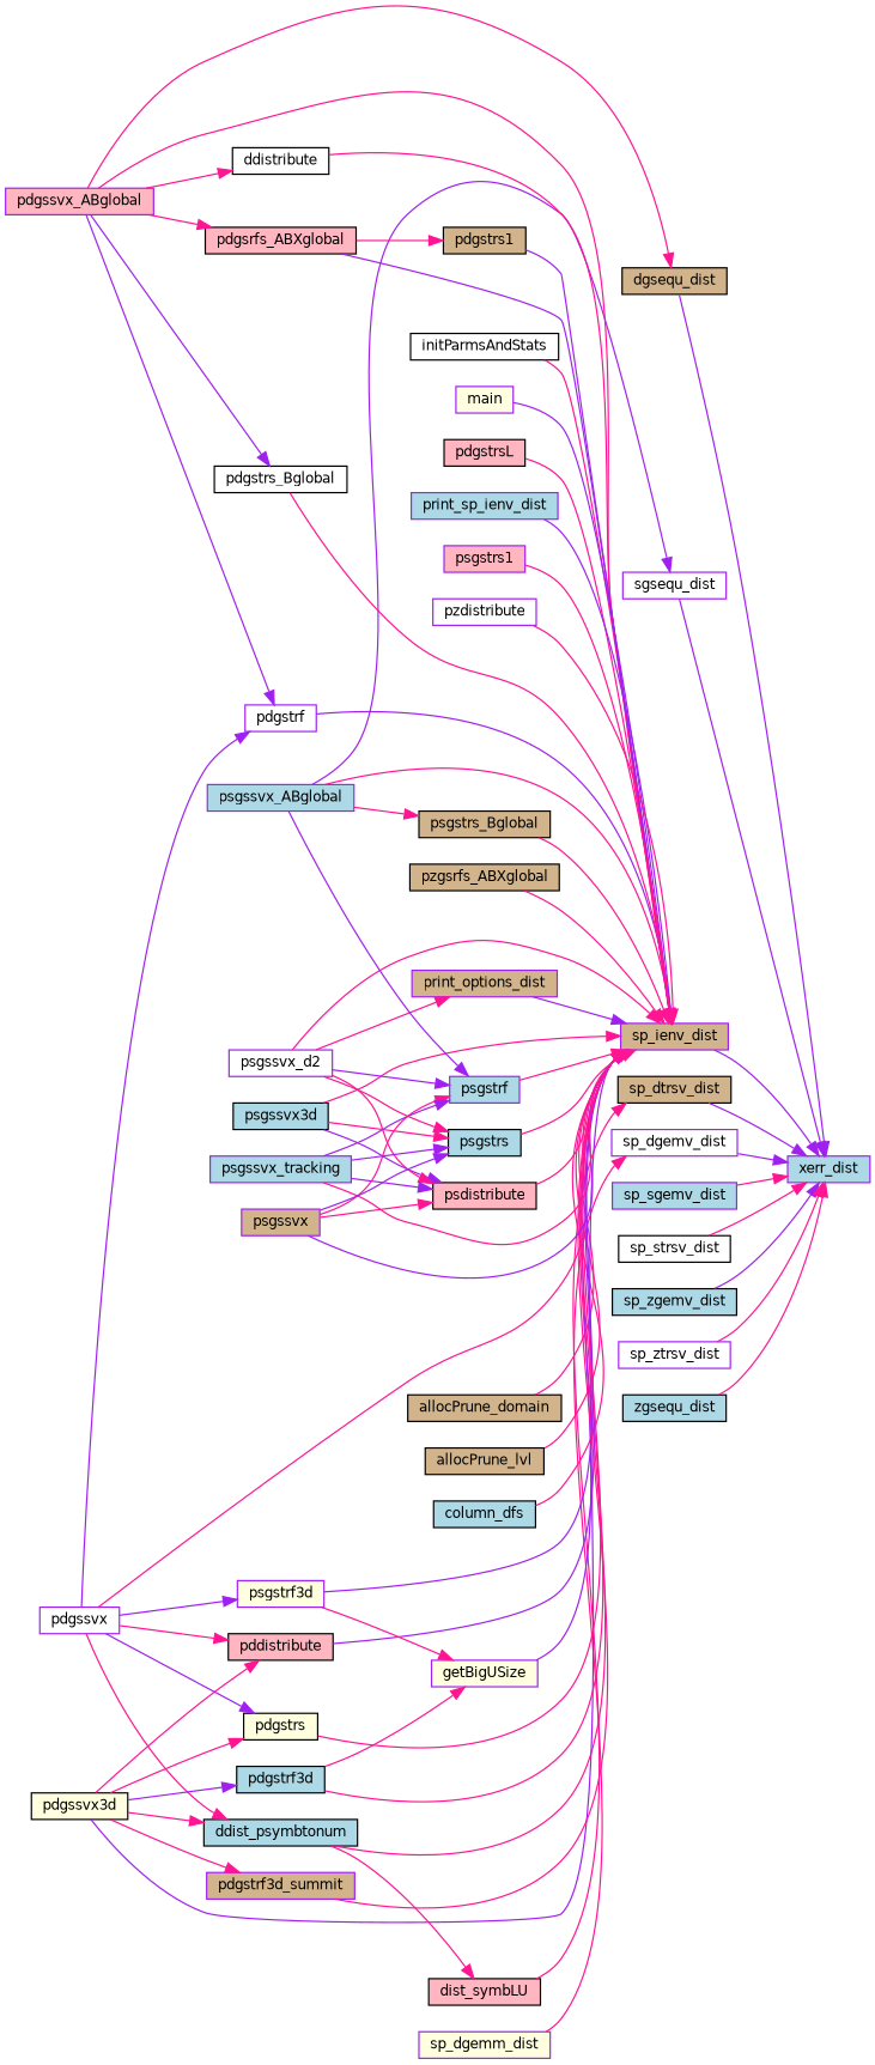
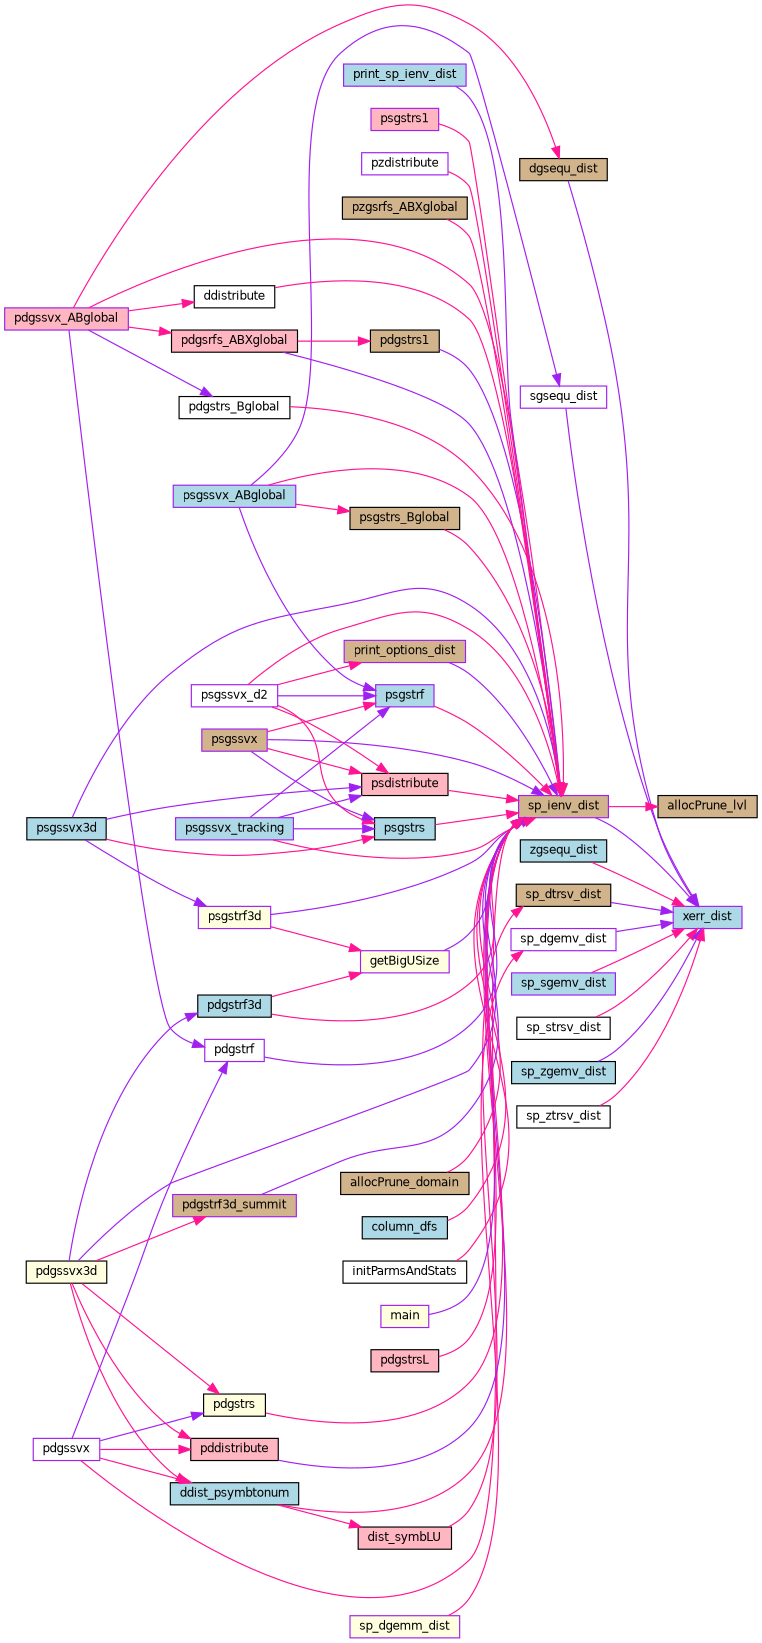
  digraph {
    rankdir=RL
    node [color=black fillcolor=lightblue fontname=Helvetica fontsize=10 shape=record style=filled]
    edge [color=deeppink dir=back fontname=Helvetica fontsize=10 labelfontname=Helvetica labelfontsize=10 style=solid]
    n1 [color=purple fontcolor=black height=0.2 label=xerr_dist width=0.4]
    n2 [fillcolor=tan height=0.2 label=dgsequ_dist width=0.4]
    n3 [color=purple fillcolor=white height=0.2 label=sgsequ_dist width=0.4]
    n4 [color=purple fillcolor=white height=0.2 label=sp_dgemv_dist width=0.4]
    n5 [fillcolor=tan height=0.2 label=sp_dtrsv_dist width=0.4]
    n6 [color=purple fillcolor=tan height=0.2 label=sp_ienv_dist width=0.4]
    n7 [color=purple height=0.2 label=sp_sgemv_dist width=0.4]
    n8 [fillcolor=white height=0.2 label=sp_strsv_dist width=0.4]
    n9 [height=0.2 label=sp_zgemv_dist width=0.4]
-   n10 [color=purple fillcolor=white height=0.2 label=sp_ztrsv_dist width=0.4]
+   n10 [fillcolor=white height=0.2 label=sp_ztrsv_dist width=0.4]
    n11 [height=0.2 label=zgsequ_dist width=0.4]
    n12 [color=purple fillcolor=lightpink height=0.2 label=pdgssvx_ABglobal width=0.4]
    n13 [color=purple height=0.2 label=psgssvx_ABglobal width=0.4]
    n14 [color=purple fillcolor=lightyellow height=0.2 label=sp_dgemm_dist width=0.4]
    n15 [fillcolor=lightpink height=0.2 label=dist_symbLU width=0.4]
    n16 [fillcolor=tan height=0.2 label=allocPrune_domain width=0.4]
    n17 [fillcolor=tan height=0.2 label=allocPrune_lvl width=0.4]
    n18 [height=0.2 label=column_dfs width=0.4]
    n19 [height=0.2 label=ddist_psymbtonum width=0.4]
    n20 [color=purple fillcolor=white height=0.2 label=pdgssvx width=0.4]
    n21 [fillcolor=lightyellow height=0.2 label=pdgssvx3d width=0.4]
    n22 [fillcolor=white height=0.2 label=ddistribute width=0.4]
    n23 [color=purple fillcolor=lightyellow height=0.2 label=getBigUSize width=0.4]
    n24 [height=0.2 label=pdgstrf3d width=0.4]
    n25 [color=purple fillcolor=lightyellow height=0.2 label=psgstrf3d width=0.4]
    n26 [height=0.2 label=psgssvx3d width=0.4]
    n27 [fillcolor=white height=0.2 label=initParmsAndStats width=0.4]
    n28 [color=purple fillcolor=lightyellow height=0.2 label=main width=0.4]
    n29 [fillcolor=lightpink height=0.2 label=pddistribute width=0.4]
    n30 [fillcolor=lightpink height=0.2 label=pdgsrfs_ABXglobal width=0.4]
    n31 [color=purple fillcolor=white height=0.2 label=pdgstrf width=0.4]
    n32 [color=purple fillcolor=tan height=0.2 label=pdgstrf3d_summit width=0.4]
    n33 [fillcolor=lightyellow height=0.2 label=pdgstrs width=0.4]
    n34 [fillcolor=tan height=0.2 label=pdgstrs1 width=0.4]
    n35 [fillcolor=white height=0.2 label=pdgstrs_Bglobal width=0.4]
    n36 [fillcolor=lightpink height=0.2 label=pdgstrsL width=0.4]
    n37 [color=purple fillcolor=tan height=0.2 label=print_options_dist width=0.4]
    n38 [color=purple fillcolor=white height=0.2 label=psgssvx_d2 width=0.4]
    n39 [color=purple height=0.2 label=print_sp_ienv_dist width=0.4]
    n40 [fillcolor=lightpink height=0.2 label=psdistribute width=0.4]
    n41 [color=purple fillcolor=tan height=0.2 label=psgssvx width=0.4]
    n42 [color=purple height=0.2 label=psgssvx_tracking width=0.4]
    n43 [color=purple height=0.2 label=psgstrf width=0.4]
    n44 [height=0.2 label=psgstrs width=0.4]
    n45 [color=purple fillcolor=lightpink height=0.2 label=psgstrs1 width=0.4]
    n46 [fillcolor=tan height=0.2 label=psgstrs_Bglobal width=0.4]
    n47 [color=purple fillcolor=white height=0.2 label=pzdistribute width=0.4]
    n48 [fillcolor=tan height=0.2 label=pzgsrfs_ABXglobal width=0.4]
    n1 -> n2 [color=purple]
    n1 -> n3 [color=purple]
    n1 -> n4 [color=purple]
    n1 -> n5 [color=purple]
    n1 -> n6 [color=purple]
    n1 -> n7
    n1 -> n8
    n1 -> n9 [color=purple]
    n1 -> n10
    n1 -> n11
    n2 -> n12
    n3 -> n13 [color=purple]
    n4 -> n14
    n5 -> n15
    n6 -> n12
    n6 -> n13
    n6 -> n16
-   n6 -> n17
+   n17 -> n6
    n6 -> n18
    n6 -> n19
    n6 -> n20
    n6 -> n21 [color=purple]
    n6 -> n22
    n6 -> n23 [color=purple]
    n6 -> n24
    n6 -> n25 [color=purple]
-   n6 -> n26
+   n6 -> n26 [color=purple]
    n6 -> n27
    n6 -> n28 [color=purple]
    n6 -> n29 [color=purple]
    n6 -> n30 [color=purple]
    n6 -> n31 [color=purple]
-   n6 -> n32
+   n6 -> n32 [color=purple]
    n6 -> n33
    n6 -> n34 [color=purple]
    n6 -> n35
    n6 -> n36
    n6 -> n37 [color=purple]
    n6 -> n38
    n6 -> n39 [color=purple]
    n6 -> n40
    n6 -> n41 [color=purple]
    n6 -> n42
    n6 -> n43
    n6 -> n44
    n6 -> n45
    n6 -> n46
    n6 -> n47
    n6 -> n48
    n15 -> n19
    n19 -> n20
    n19 -> n21
    n22 -> n12
    n23 -> n24
    n23 -> n25
    n24 -> n21 [color=purple]
-   n25 -> n20 [color=purple]
+   n25 -> n26 [color=purple]
    n29 -> n20
    n29 -> n21
    n30 -> n12
    n31 -> n12 [color=purple]
    n31 -> n20 [color=purple]
    n32 -> n21
    n33 -> n20 [color=purple]
    n33 -> n21
    n34 -> n30
    n35 -> n12 [color=purple]
    n37 -> n38
    n40 -> n26 [color=purple]
    n40 -> n38
    n40 -> n41
    n40 -> n42 [color=purple]
    n43 -> n13 [color=purple]
    n43 -> n38 [color=purple]
    n43 -> n41
    n43 -> n42 [color=purple]
    n44 -> n26
    n44 -> n38
    n44 -> n41 [color=purple]
    n44 -> n42 [color=purple]
    n46 -> n13
  }
